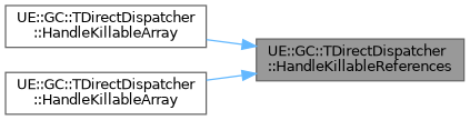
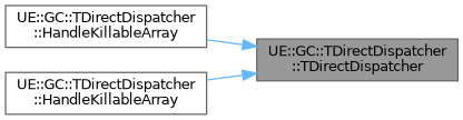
  digraph {
    rankdir=RL
    node [color=grey40 fillcolor=white fontname=Helvetica fontsize=10 shape=box style=filled]
    edge [color=steelblue1 dir=back fontname=Helvetica fontsize=10 labelfontname=Helvetica labelfontsize=10 style=solid]
-   n1 [color=gray40 fillcolor=grey60 fontcolor=black height=0.2 label="UE::GC::TDirectDispatcher\l::HandleKillableReferences" width=0.4]
+   n1 [color=gray40 fillcolor=grey60 fontcolor=black height=0.2 label="UE::GC::TDirectDispatcher\l::TDirectDispatcher" width=0.4]
    n2 [height=0.2 label="UE::GC::TDirectDispatcher\l::HandleKillableArray" width=0.4]
    n3 [height=0.2 label="UE::GC::TDirectDispatcher\l::HandleKillableArray" width=0.4]
    n1 -> n2
    n1 -> n3
  }
